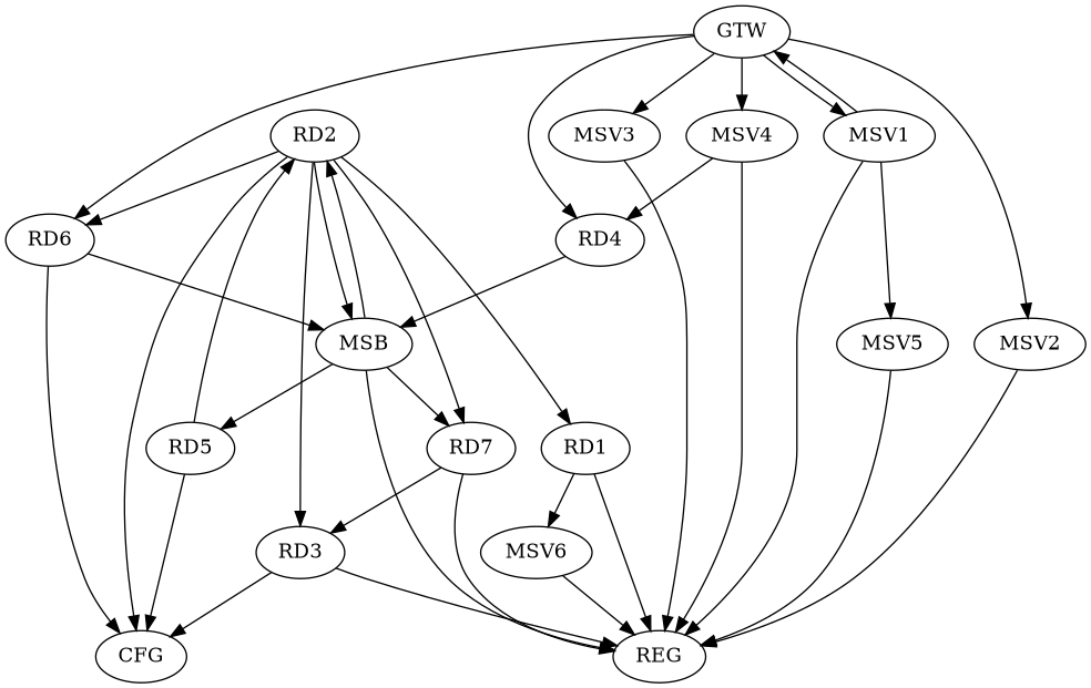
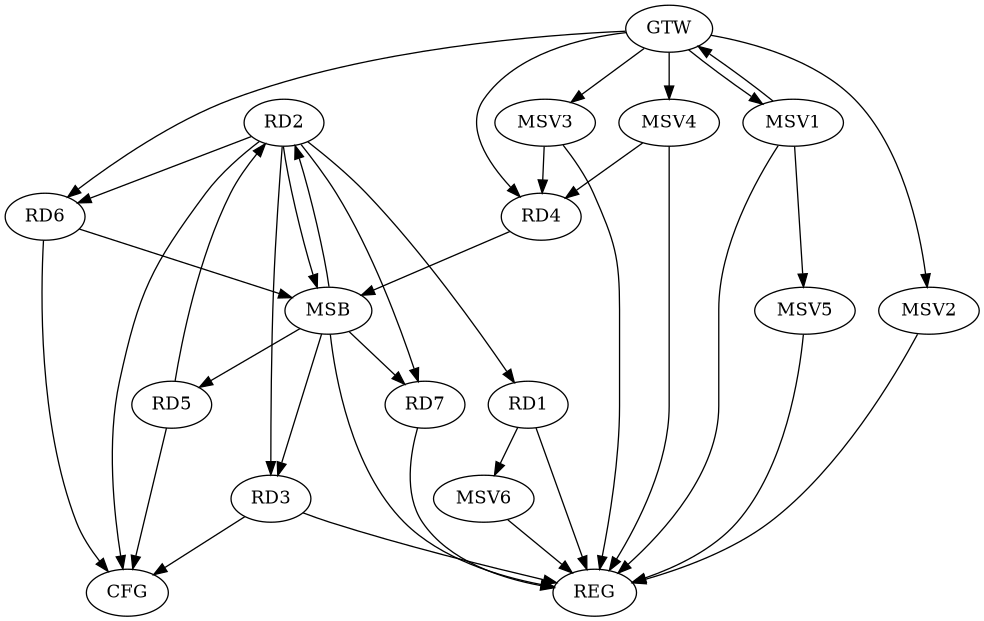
  strict digraph {
    n1 [label=RD1]
    n2 [label=REG]
    n3 [label=MSV6]
    n4 [label=RD2]
    n5 [label=RD3]
    n6 [label=RD6]
    n7 [label=RD7]
    n8 [label=MSB]
    n9 [label=CFG]
    n10 [label=RD5]
    n11 [label=RD4]
    n12 [label=GTW]
    n13 [label=MSV1]
    n14 [label=MSV2]
    n15 [label=MSV3]
    n16 [label=MSV4]
    n17 [label=MSV5]
    n1 -> n2
    n1 -> n3
    n3 -> n2
    n4 -> n1
    n4 -> n5
    n4 -> n6
    n4 -> n7
    n4 -> n8
    n4 -> n9
    n5 -> n2
    n5 -> n9
    n6 -> n8
    n6 -> n9
    n7 -> n2
    n8 -> n2
    n8 -> n4
-   n7 -> n5
+   n8 -> n5
    n8 -> n7
    n8 -> n10
    n10 -> n4
    n10 -> n9
    n11 -> n8
    n12 -> n6
    n12 -> n11
    n12 -> n13
    n12 -> n14
    n12 -> n15
    n12 -> n16
    n13 -> n2
    n13 -> n12
    n13 -> n17
    n14 -> n2
    n15 -> n2
+   n15 -> n11
    n16 -> n2
    n16 -> n11
    n17 -> n2
  }
